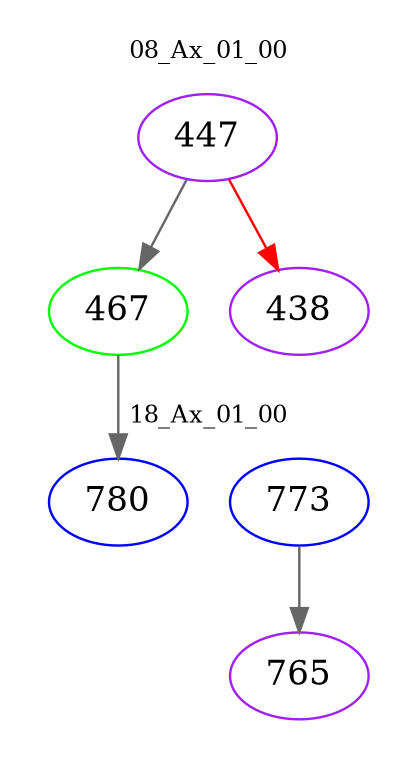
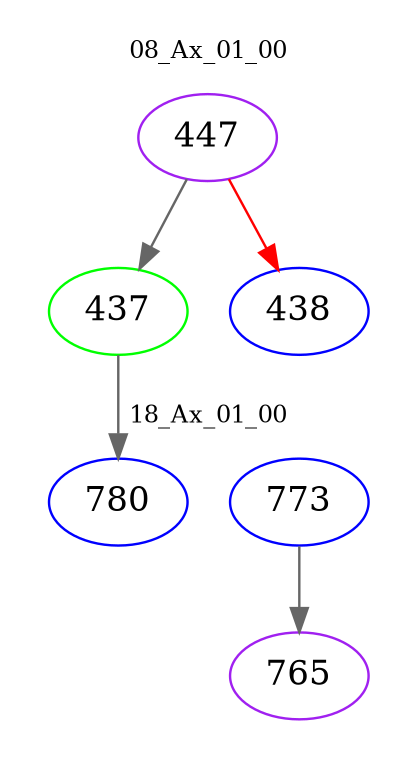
  digraph {
    node [color=purple]
    edge [color=gray40]
    n1 [color=blue label=773]
    n2 [label=765]
    n3 [color=blue label=780]
    n4 [label=447]
-   n5 [color=green label=467]
-   n6 [label=438]
+   n5 [color=green label=437]
+   n6 [color=blue label=438]
    subgraph cluster_1 {
      color=white
      fontsize=10
      label="18_Ax_01_00"
      n1
      n2
      n3
    }
    subgraph cluster_2 {
      color=white
      fontsize=10
      label="08_Ax_01_00"
      n4
      n5
      n6
    }
    n1 -> n2
    n4 -> n5
    n4 -> n6 [color=red]
    n5 -> n3
  }
